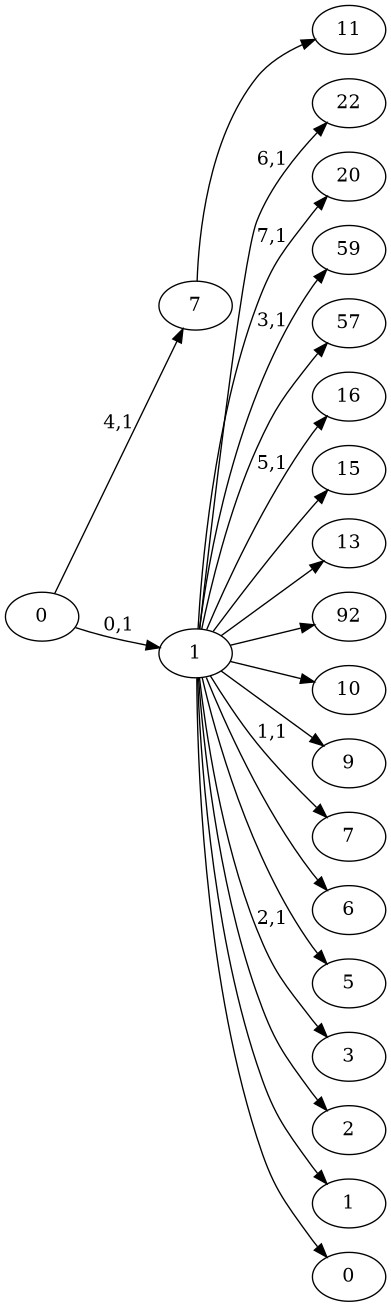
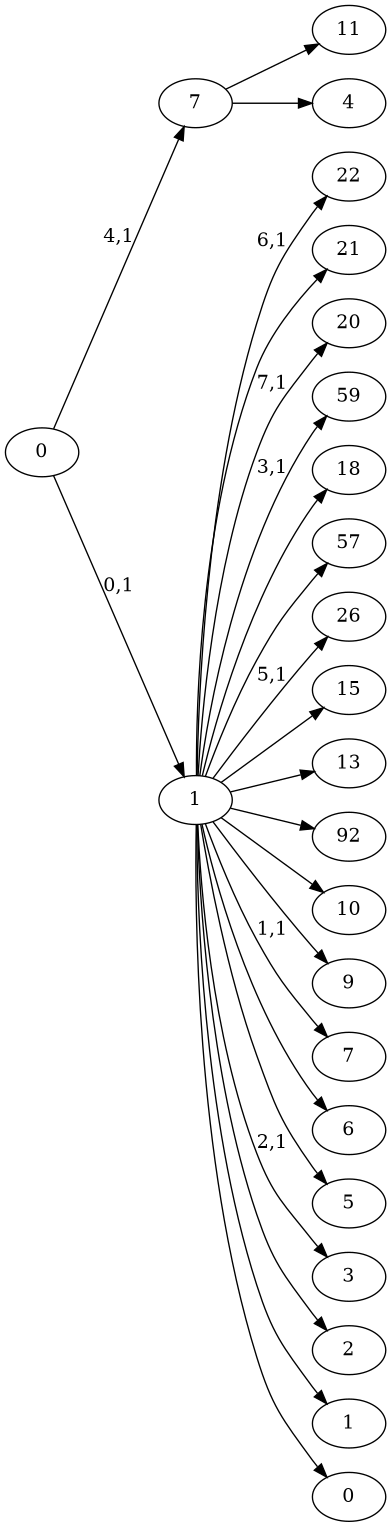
  digraph {
    rankdir=LR
    n1 [label=22]
+   n2 [label=21]
    n3 [label=20]
    n4 [label=59]
+   n5 [label=18]
    n6 [label=57]
-   n7 [label=16]
+   n7 [label=26]
    n8 [label=15]
    n9 [label=13]
    n10 [label=92]
    n11 [label=11]
    n12 [label=10]
    n13 [label=9]
    n14 [label=7]
    n15 [label=6]
    n16 [label=5]
+   n17 [label=4]
    7
    n19 [label=3]
    n20 [label=2]
    n21 [label=1]
    n22 [label=0]
    1
    0
    7 -> n11
+   7 -> n17
    1 -> n1 [label="6,1"]
+   1 -> n2
    1 -> n3 [label="7,1"]
    1 -> n4 [label="3,1"]
+   1 -> n5
    1 -> n6
    1 -> n7 [label="5,1"]
    1 -> n8
    1 -> n9
    1 -> n10
    1 -> n12
    1 -> n13
    1 -> n14 [label="1,1"]
    1 -> n15
    1 -> n16
    1 -> n19 [label="2,1"]
    1 -> n20
    1 -> n21
    1 -> n22
    0 -> 7 [label="4,1"]
    0 -> 1 [label="0,1"]
  }
